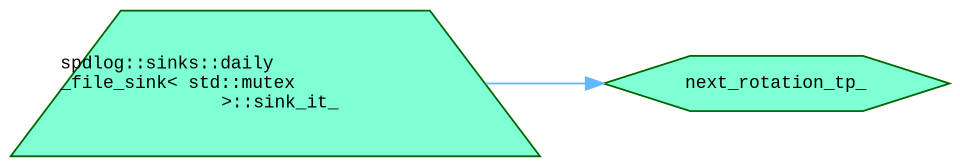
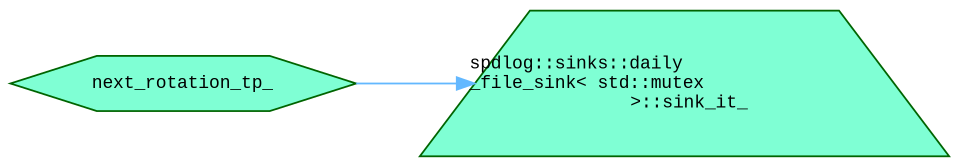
  digraph {
    rankdir=RL
    fontname="Liberation Mono"
    node [color=darkgreen fillcolor=aquamarine fontname="Liberation Mono" fontsize=10 style=filled]
    n1 [fontcolor=black height=0.2 label=next_rotation_tp_ shape=hexagon width=0.4]
    n2 [height=0.2 label="spdlog::sinks::daily\l_file_sink\< std::mutex\l \>::sink_it_" shape=trapezium width=0.4]
-   n1 -> n2 [color=steelblue1 dir=back fontname="Liberation Mono" fontsize=10 labelfontname=Helvetica labelfontsize=10 style=solid]
+   n2 -> n1 [color=steelblue1 dir=back fontname="Liberation Mono" fontsize=10 labelfontname=Helvetica labelfontsize=10 style=solid]
  }
